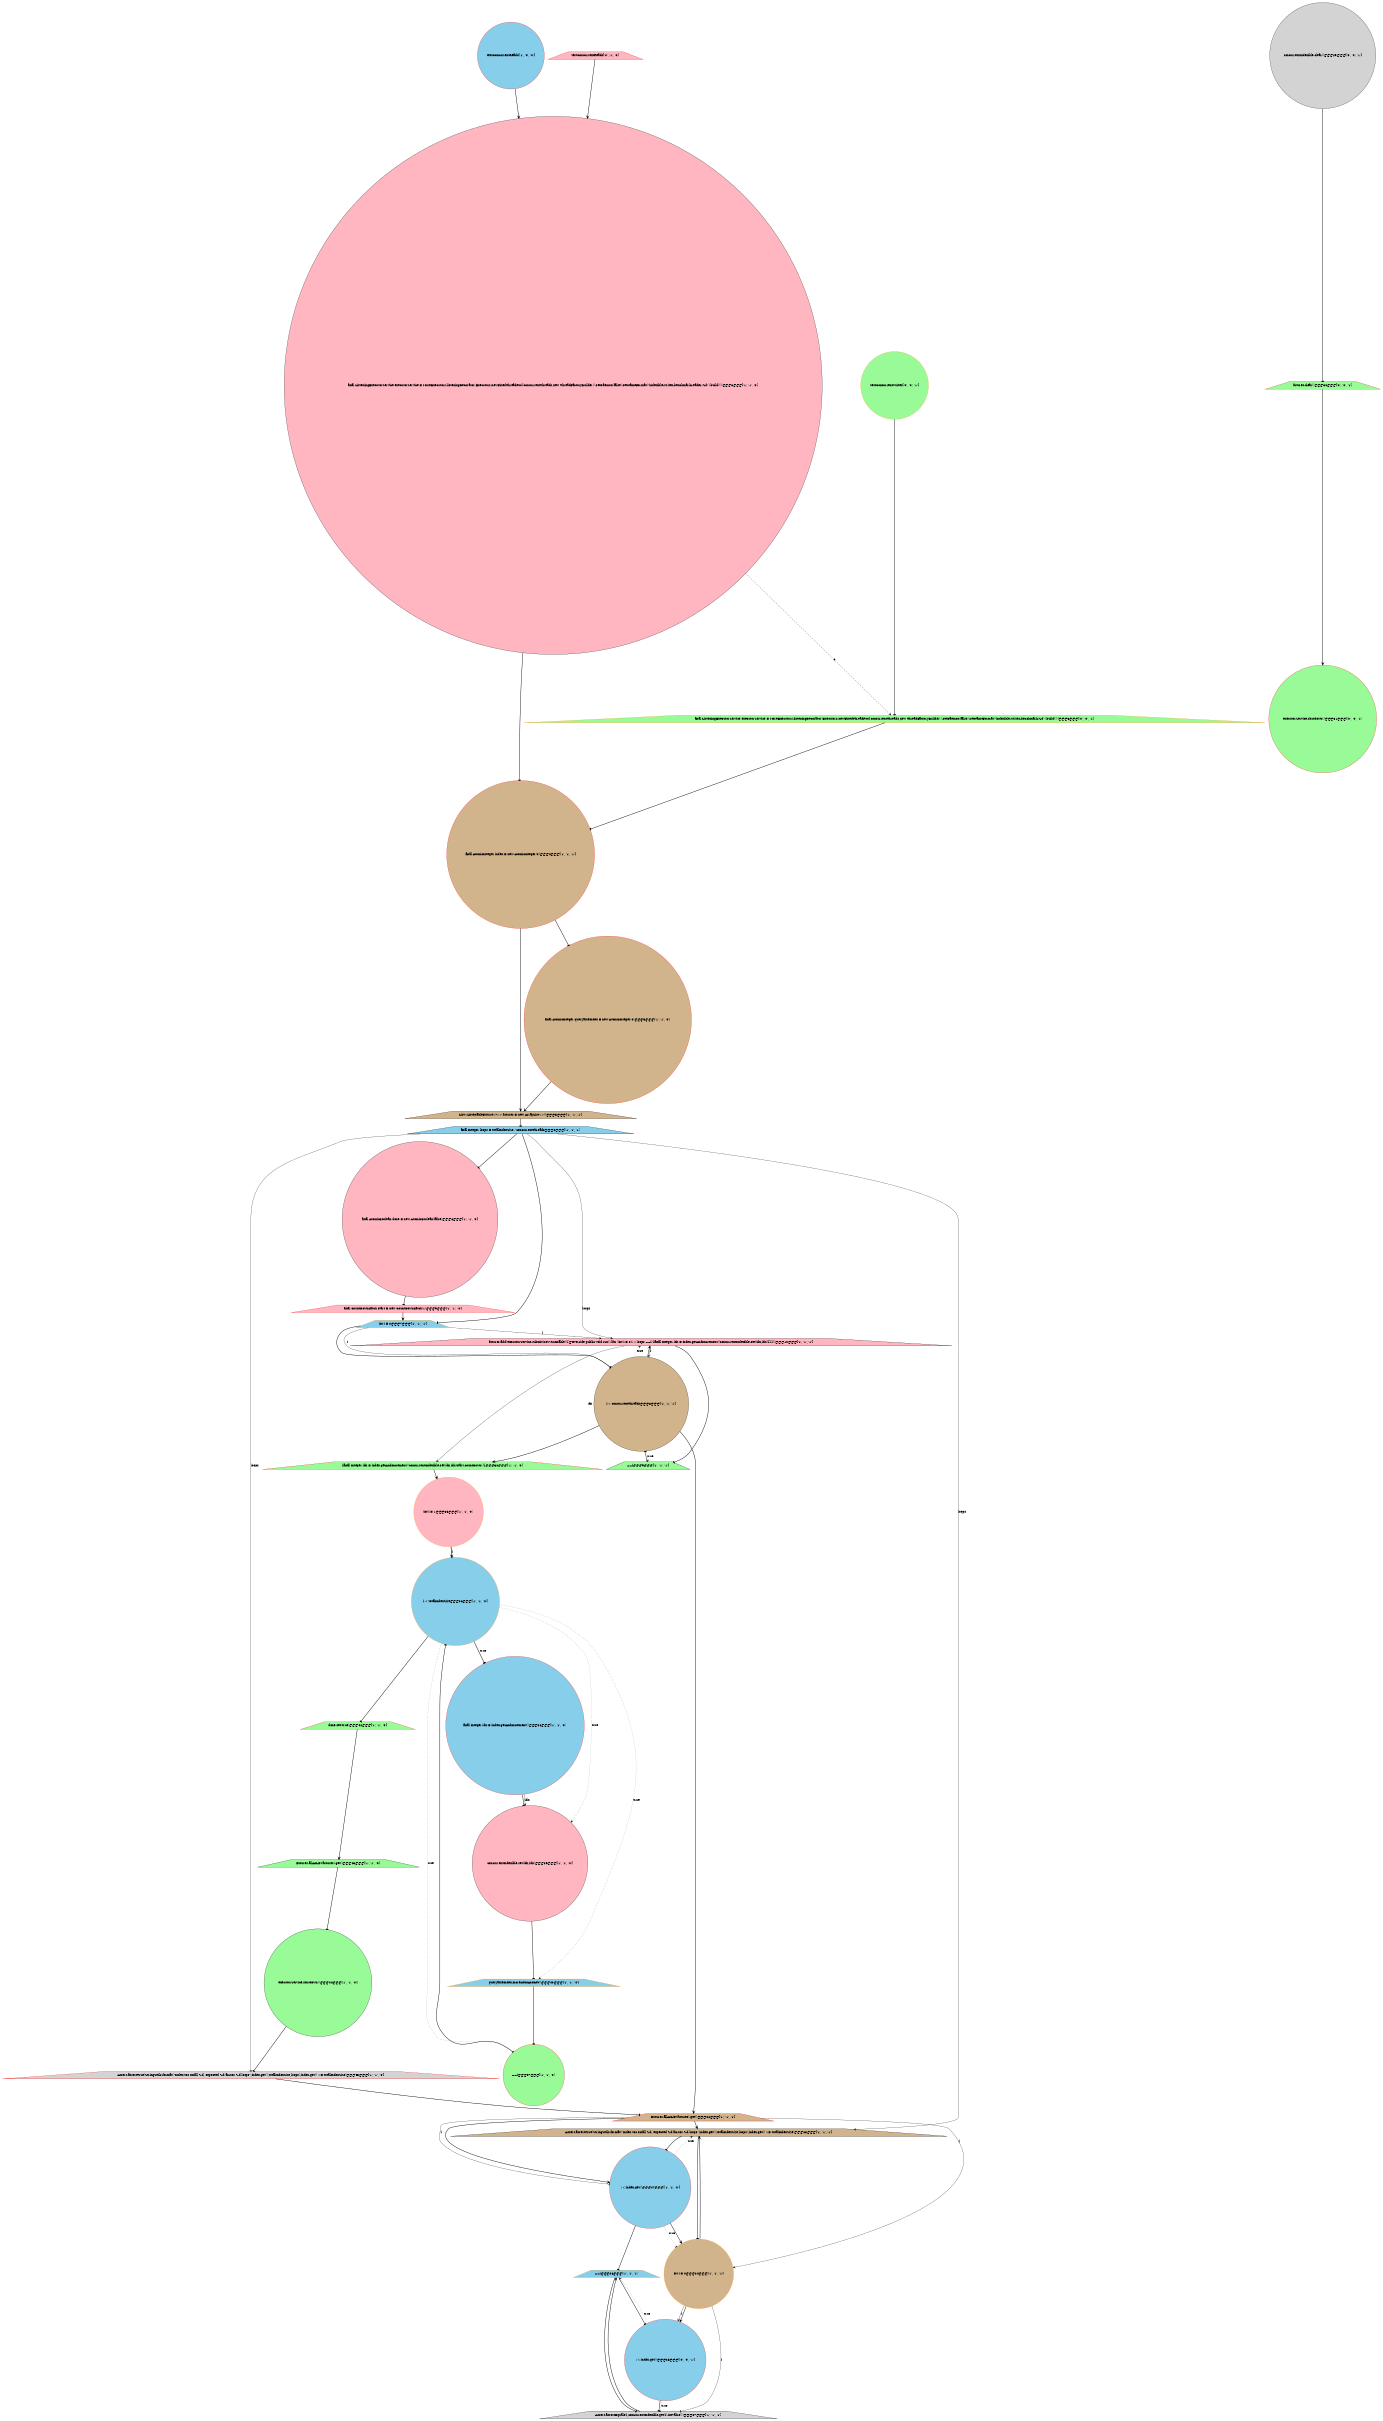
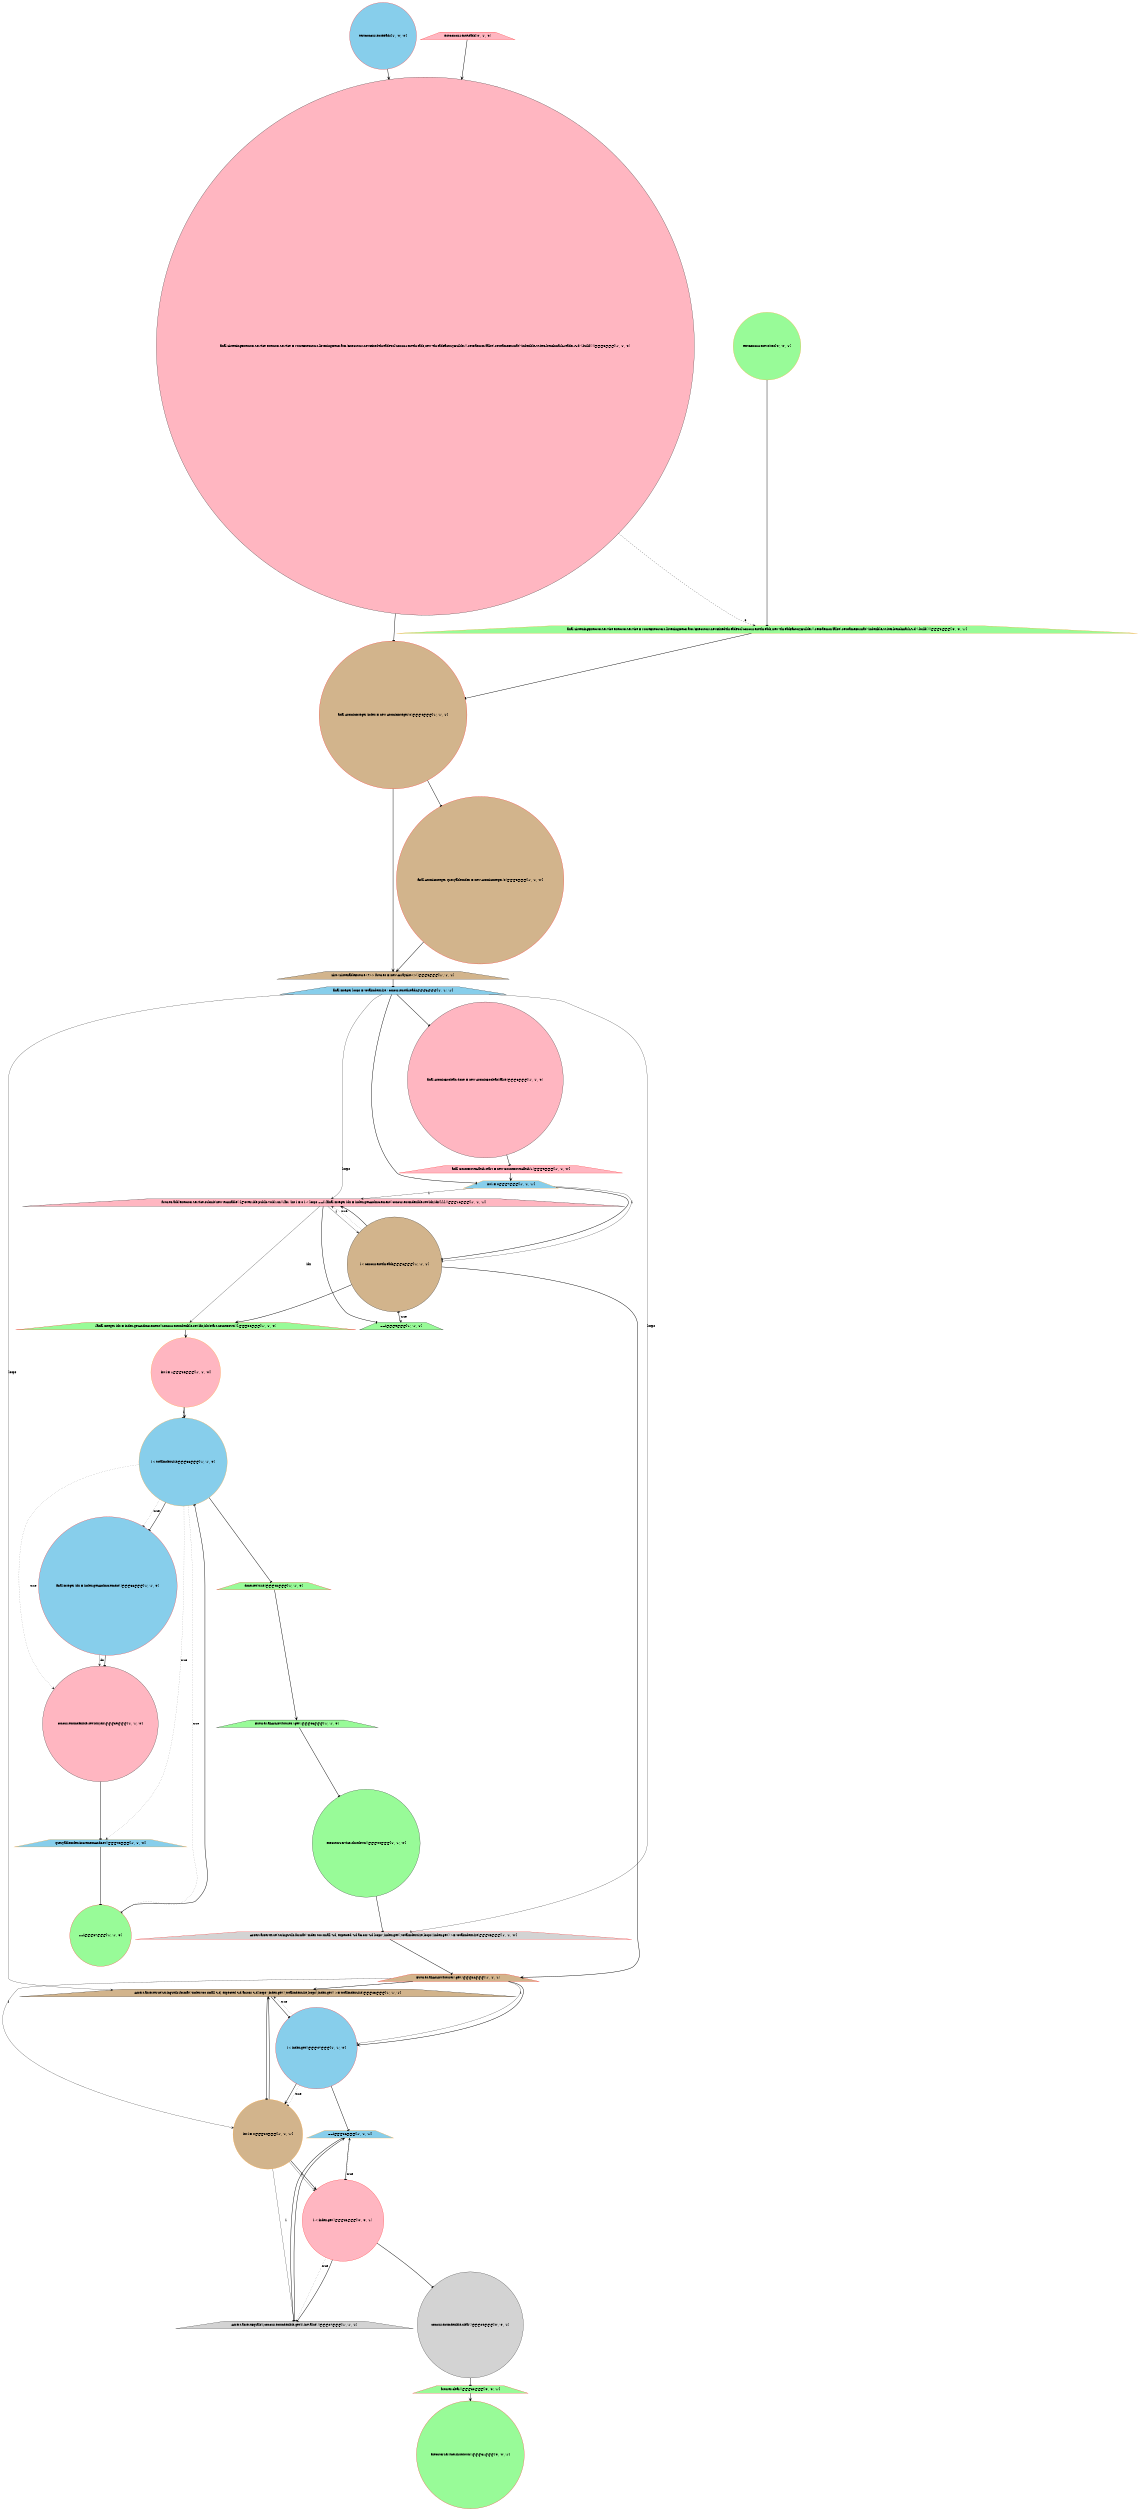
  digraph {
    node [color=red fillcolor=palegreen shape=trapezium style=filled]
    edge [arrowhead=tee style=bold]
    n1 [color=black label="Futures.allAsList(futures).get()@@@43@@@['1', '1', '0']"]
    n2 [color=black label="executorService.shutdown()@@@44@@@['1', '1', '0']" shape=circle]
    n3 [fillcolor=lightgrey label="Assert.assertTrue(StringUtils.format(\"Index too small %d, expected %d across %d loops\",index.get(),totalIndexSize,loops),index.get() >= totalIndexSize)@@@45@@@['1', '1', '0']"]
    n4 [color=black fillcolor=lightpink label="final ListeningExecutorService executorService = MoreExecutors.listeningDecorator(Executors.newFixedThreadPool(concurrentThreads,new ThreadFactoryBuilder().setDaemon(false).setNameFormat(\"indexible-writes-benchmark-reader-%d\").build()))@@@3@@@['1', '1', '0']" shape=circle]
    n5 [color=darkorange label="final ListeningExecutorService executorService = MoreExecutors.listeningDecorator(Executors.newFixedThreadPool(concurrentThreads,new ThreadFactoryBuilder().setDaemon(false).setNameFormat(\"indexible-writes-benchmark-%d\").build()))@@@3@@@['0', '0', '1']"]
    n6 [fillcolor=tan label="final AtomicInteger index = new AtomicInteger(0)@@@4@@@['1', '1', '1']" shape=circle]
    n7 [fillcolor=tan label="final AtomicInteger queryableIndex = new AtomicInteger(0)@@@5@@@['1', '1', '0']" shape=circle]
    n8 [color=black fillcolor=tan label="List<ListenableFuture<?>> futures = new ArrayList<>()@@@5@@@['1', '1', '1']"]
    n9 [color=black fillcolor=skyblue label="final Integer loops = totalIndexSize / concurrentThreads@@@6@@@['1', '1', '1']"]
    n10 [color=black fillcolor=lightpink label="futures.add(executorService.submit(new Runnable(){@Override public void run(){for (int i = 0 i < loops ++i){final Integer idx = index.getAndIncrement()concurrentIndexible.set(idx,idx)}}}))@@@10@@@['1', '1', '1']"]
    n11 [color=darkorange fillcolor=skyblue label="int i = 0@@@7@@@['1', '1', '1']"]
    n12 [color=black fillcolor=tan label="Assert.assertTrue(StringUtils.format(\"Index too small %d, expected %d across %d loops\",index.get(),totalIndexSize,loops),index.get() >= totalIndexSize)@@@23@@@['1', '1', '1']"]
    n13 [color=black fillcolor=lightpink label="final AtomicBoolean done = new AtomicBoolean(false)@@@8@@@['1', '1', '0']" shape=circle]
    n14 [label="{final Integer idx = index.getAndIncrement()concurrentIndexible.set(idx,idx)start.countDown()}@@@30@@@['1', '1', '0']"]
    n15 [color=black fillcolor=tan label="i < concurrentThreads@@@8@@@['1', '1', '1']" shape=circle]
    n16 [color=black label="++i@@@9@@@['1', '1', '1']"]
    n17 [fillcolor=tan label="Futures.allAsList(futures).get()@@@22@@@['1', '1', '1']"]
    n18 [fillcolor=skyblue label="i < index.get()@@@47@@@['1', '1', '0']" shape=circle]
    n19 [color=darkorange fillcolor=tan label="int i = 0@@@24@@@['1', '1', '1']" shape=circle]
    n20 [fillcolor=lightpink label="final CountDownLatch start = new CountDownLatch(1)@@@9@@@['1', '1', '0']"]
    n21 [color=darkorange fillcolor=lightpink label="int i = 1@@@35@@@['1', '1', '0']" shape=circle]
    n22 [color=black fillcolor=lightgrey label="concurrentIndexible.clear()@@@29@@@['0', '0', '1']" shape=circle]
    n23 [label="futures.clear()@@@30@@@['0', '0', '1']"]
    n24 [label="executorService.shutdown()@@@31@@@['0', '0', '1']" shape=circle]
    n25 [color=black fillcolor=lightpink label="concurrentIndexible.set(idx,idx)@@@39@@@['1', '1', '0']" shape=circle]
    n26 [color=darkorange fillcolor=skyblue label="queryableIndex.incrementAndGet()@@@40@@@['1', '1', '0']"]
    n27 [label="++i@@@37@@@['1', '1', '0']" shape=circle]
    n28 [color=darkorange fillcolor=skyblue label="++i@@@26@@@['1', '1', '1']"]
    n29 [color=black fillcolor=lightgrey label="Assert.assertEquals(i,concurrentIndexible.get(i).intValue())@@@27@@@['1', '1', '1']"]
-   n30 [fillcolor=skyblue label="i < index.get()@@@25@@@['0', '0', '1']" shape=circle]
+   n30 [fillcolor=lightpink label="i < index.get()@@@25@@@['0', '0', '1']" shape=circle]
    n31 [color=darkorange fillcolor=skyblue label="i < totalIndexSize@@@36@@@['1', '1', '0']" shape=circle]
    n32 [label="done.set(true)@@@42@@@['1', '1', '0']"]
    n33 [fillcolor=skyblue label="final Integer idx = index.getAndIncrement()@@@38@@@['1', '1', '0']" shape=circle]
    n34 [fillcolor=skyblue label="testConcurrentReads['1', '0', '0']" shape=circle]
    n35 [color=darkorange label="testConcurrentWrites['0', '0', '1']" shape=circle]
    n36 [fillcolor=lightpink label="testConcurrentReads['0', '1', '0']"]
    n1 -> n2
    n2 -> n3
    n3 -> n17
    n4 -> n5 [arrowhead=vee label=0 style=dashed]
    n4 -> n6
    n5 -> n6
    n6 -> n7
    n6 -> n8 [arrowhead=vee]
    n7 -> n8 [arrowhead=vee]
    n8 -> n9
    n9 -> n3 [label=loops style=solid]
    n9 -> n10 [arrowhead=vee label=loops style=solid]
    n9 -> n11
    n9 -> n12 [arrowhead=vee label=loops style=solid]
    n9 -> n13
    n10 -> n14 [arrowhead=vee label=idx style=solid]
    n10 -> n15 [arrowhead=vee label=i style=solid]
    n10 -> n16
    n11 -> n10 [arrowhead=vee label=i style=solid]
    n11 -> n15
    n11 -> n15 [label=i style=solid]
    n12 -> n18
    n12 -> n19
    n13 -> n20
    n14 -> n21 [arrowhead=vee]
    n15 -> n10 [arrowhead=vee label=true style=dotted]
    n15 -> n10 [arrowhead=vee]
    n15 -> n14 [arrowhead=vee]
    n15 -> n16 [arrowhead=vee label=true style=dotted]
    n15 -> n17 [arrowhead=vee]
    n16 -> n15
    n17 -> n12 [arrowhead=vee]
    n17 -> n18 [label=i style=solid]
    n17 -> n18 [arrowhead=vee]
    n17 -> n19 [arrowhead=vee label=i style=solid]
    n18 -> n12 [arrowhead=vee label=true style=dotted]
    n18 -> n19 [arrowhead=vee]
    n18 -> n19 [label=true style=dotted]
    n18 -> n28
    n19 -> n12 [arrowhead=vee]
    n19 -> n29 [label=i style=solid]
    n19 -> n30 [arrowhead=vee]
    n19 -> n30 [arrowhead=vee label=i style=solid]
    n20 -> n11 [arrowhead=vee]
    n21 -> n31 [arrowhead=vee]
    n21 -> n31 [label=i style=solid]
    n22 -> n23
    n23 -> n24 [arrowhead=vee]
    n25 -> n26
    n26 -> n27
    n27 -> n31
    n28 -> n29
    n28 -> n30
    n29 -> n28 [arrowhead=vee]
+   n30 -> n22
    n30 -> n28 [arrowhead=vee label=true style=dotted]
    n30 -> n29 [label=true style=dotted]
    n30 -> n29
    n31 -> n25 [arrowhead=vee label=true style=dotted]
    n31 -> n26 [arrowhead=vee label=true style=dotted]
    n31 -> n27 [label=true style=dotted]
    n31 -> n32
    n31 -> n33 [label=true style=dotted]
    n31 -> n33
    n32 -> n1 [arrowhead=vee]
    n33 -> n25
    n33 -> n25 [arrowhead=vee label=idx style=solid]
    n34 -> n4 [arrowhead=vee]
    n35 -> n5
    n36 -> n4 [arrowhead=vee]
  }
